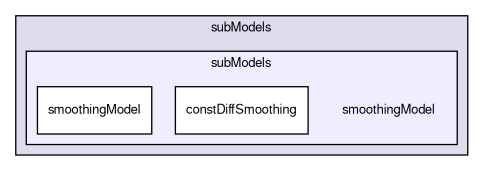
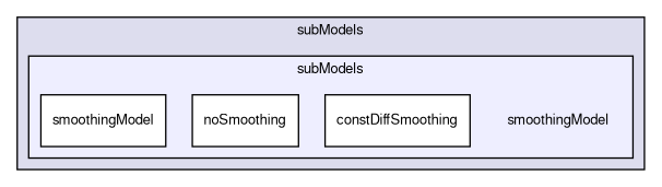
  digraph {
    compound=true
    node [fontname=FreeSans fontsize=10 shape=box color=black fillcolor=white style=filled]
    n1 [label=smoothingModel shape=plaintext color="" fillcolor="" style=""]
    n2 [label=constDiffSmoothing]
+   n3 [label=noSmoothing]
    n4 [label=smoothingModel]
    subgraph cluster_1 {
      bgcolor="#ddddee"
      fontname=FreeSans
      fontsize=10
      label=subModels
      pencolor=black
      subgraph cluster_2 {
        bgcolor="#eeeeff"
        fontname=FreeSans
        fontsize=10
        pencolor=black
        n1
        n2
+       n3
        n4
      }
    }
  }
